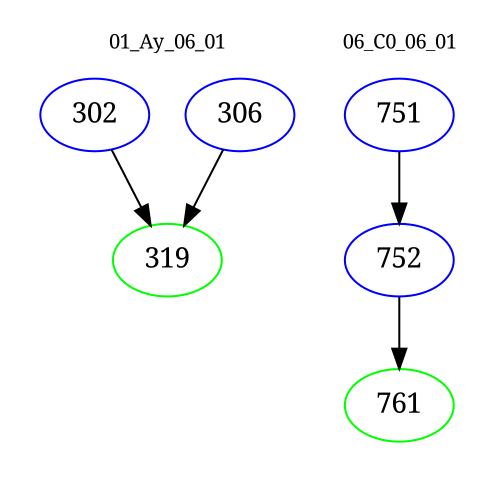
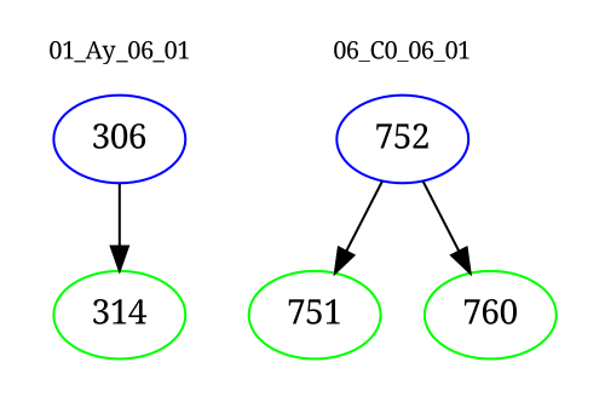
  digraph {
    fontname="Noto Serif"
    node [color=blue fontname="Noto Serif"]
    edge [color=black fontname="Noto Serif"]
    n1 [label=306]
-   n2 [label=302]
-   n3 [color=green label=319]
-   n4 [label=751]
+   n3 [color=green label=314]
+   n4 [color=green label=751]
    n5 [label=752]
-   n6 [color=green label=761]
+   n6 [color=green label=760]
    subgraph cluster_1 {
      color=white
      fontsize=10
      label="01_Ay_06_01"
      n1
-     n2
      n3
    }
    subgraph cluster_2 {
      color=white
      fontsize=10
      label="06_C0_06_01"
      n4
      n5
      n6
    }
    n1 -> n3
-   n2 -> n3
-   n4 -> n5
+   n5 -> n4
    n5 -> n6
  }
